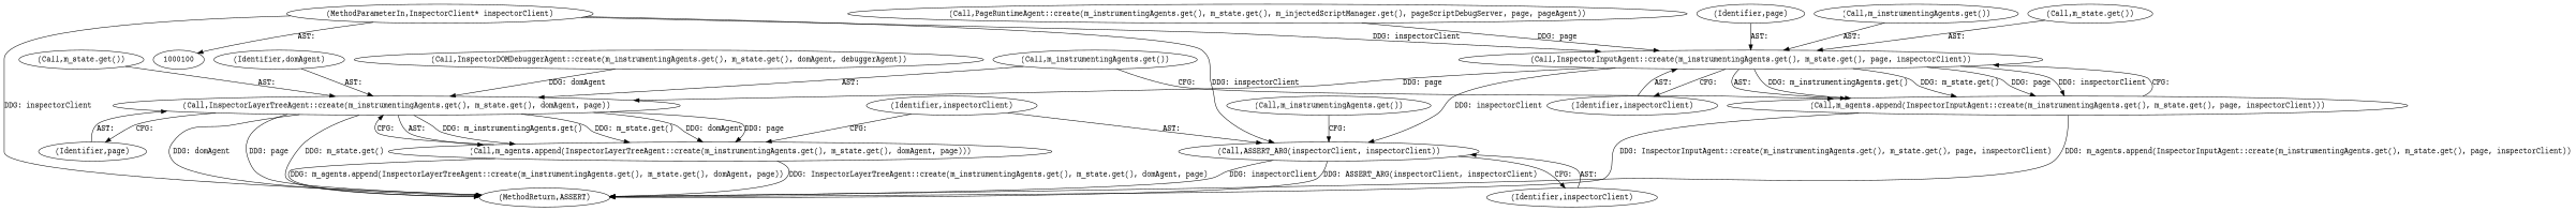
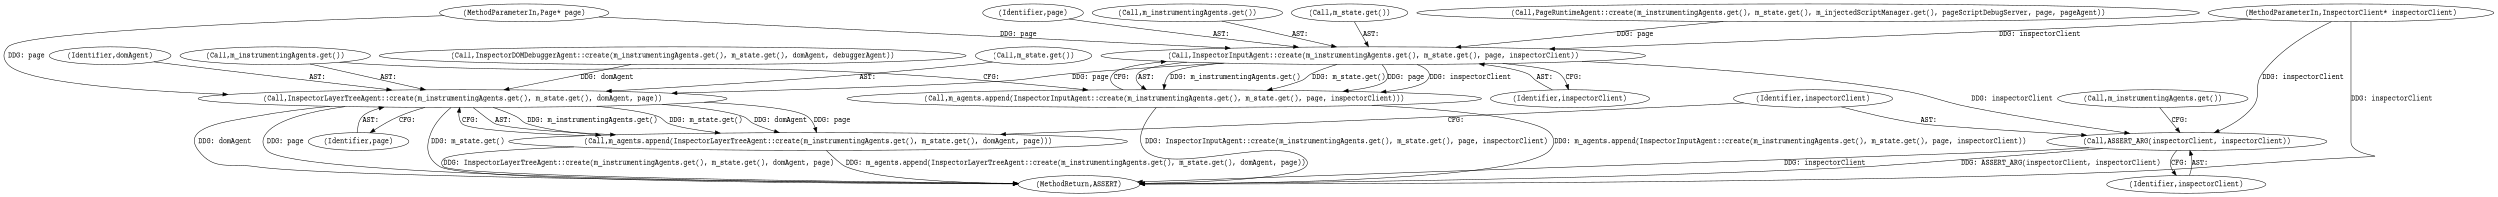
  digraph {
    fontname="Courier Prime"
    node [fontname="Courier Prime"]
    edge [fontname="Courier Prime"]
    n1 [label="(MethodParameterIn,InspectorClient* inspectorClient)"]
    n2 [label="(Call,InspectorInputAgent::create(m_instrumentingAgents.get(), m_state.get(), page, inspectorClient))"]
    n3 [label="(Call,ASSERT_ARG(inspectorClient, inspectorClient))"]
    n4 [label="(MethodReturn,ASSERT)"]
-   1000100
    n6 [label="(Call,m_agents.append(InspectorInputAgent::create(m_instrumentingAgents.get(), m_state.get(), page, inspectorClient)))"]
    n7 [label="(Call,InspectorLayerTreeAgent::create(m_instrumentingAgents.get(), m_state.get(), domAgent, page))"]
    n8 [label="(Identifier,inspectorClient)"]
    n9 [label="(Identifier,inspectorClient)"]
    n10 [label="(Call,m_agents.append(InspectorLayerTreeAgent::create(m_instrumentingAgents.get(), m_state.get(), domAgent, page)))"]
    n11 [label="(Identifier,page)"]
    n12 [label="(Identifier,domAgent)"]
    n13 [label="(Call,InspectorDOMDebuggerAgent::create(m_instrumentingAgents.get(), m_state.get(), domAgent, debuggerAgent))"]
    n14 [label="(Identifier,page)"]
    n15 [label="(Call,m_instrumentingAgents.get())"]
+   n16 [label="(MethodParameterIn,Page* page)"]
    n17 [label="(Call,m_instrumentingAgents.get())"]
    n18 [label="(Identifier,inspectorClient)"]
    n19 [label="(Call,m_instrumentingAgents.get())"]
    n20 [label="(Call,m_state.get())"]
    n21 [label="(Call,m_state.get())"]
    n22 [label="(Call,PageRuntimeAgent::create(m_instrumentingAgents.get(), m_state.get(), m_injectedScriptManager.get(), pageScriptDebugServer, page, pageAgent))"]
    n1 -> n2 [label="DDG: inspectorClient"]
    n1 -> n3 [label="DDG: inspectorClient"]
    n1 -> n4 [label="DDG: inspectorClient"]
-   n1 -> 1000100 [label="AST: "]
    n2 -> n3 [label="DDG: inspectorClient"]
    n2 -> n6 [label="AST: "]
    n2 -> n6 [label="DDG: m_instrumentingAgents.get()"]
    n2 -> n6 [label="DDG: m_state.get()"]
    n2 -> n6 [label="DDG: page"]
    n2 -> n6 [label="DDG: inspectorClient"]
    n2 -> n7 [label="DDG: page"]
    n2 -> n8 [label="CFG: "]
    n3 -> n4 [label="DDG: inspectorClient"]
    n3 -> n4 [label="DDG: ASSERT_ARG(inspectorClient, inspectorClient)"]
    n3 -> n9 [label="CFG: "]
    n6 -> n2 [label="CFG: "]
    n6 -> n4 [label="DDG: m_agents.append(InspectorInputAgent::create(m_instrumentingAgents.get(), m_state.get(), page, inspectorClient))"]
    n6 -> n4 [label="DDG: InspectorInputAgent::create(m_instrumentingAgents.get(), m_state.get(), page, inspectorClient)"]
    n7 -> n4 [label="DDG: domAgent"]
    n7 -> n4 [label="DDG: page"]
    n7 -> n4 [label="DDG: m_state.get()"]
    n7 -> n10 [label="AST: "]
    n7 -> n10 [label="DDG: m_instrumentingAgents.get()"]
    n7 -> n10 [label="DDG: m_state.get()"]
    n7 -> n10 [label="DDG: domAgent"]
    n7 -> n10 [label="DDG: page"]
    n7 -> n11 [label="CFG: "]
    n8 -> n2 [label="AST: "]
    n9 -> n3 [label="AST: "]
    n10 -> n4 [label="DDG: InspectorLayerTreeAgent::create(m_instrumentingAgents.get(), m_state.get(), domAgent, page)"]
    n10 -> n4 [label="DDG: m_agents.append(InspectorLayerTreeAgent::create(m_instrumentingAgents.get(), m_state.get(), domAgent, page))"]
    n10 -> n7 [label="CFG: "]
    n11 -> n7 [label="AST: "]
    n12 -> n7 [label="AST: "]
    n13 -> n7 [label="DDG: domAgent"]
    n14 -> n2 [label="AST: "]
    n15 -> n2 [label="AST: "]
+   n16 -> n2 [label="DDG: page"]
+   n16 -> n7 [label="DDG: page"]
    n17 -> n3 [label="CFG: "]
    n18 -> n3 [label="AST: "]
    n18 -> n10 [label="CFG: "]
    n19 -> n6 [label="CFG: "]
    n19 -> n7 [label="AST: "]
    n20 -> n7 [label="AST: "]
    n21 -> n2 [label="AST: "]
    n22 -> n2 [label="DDG: page"]
  }
